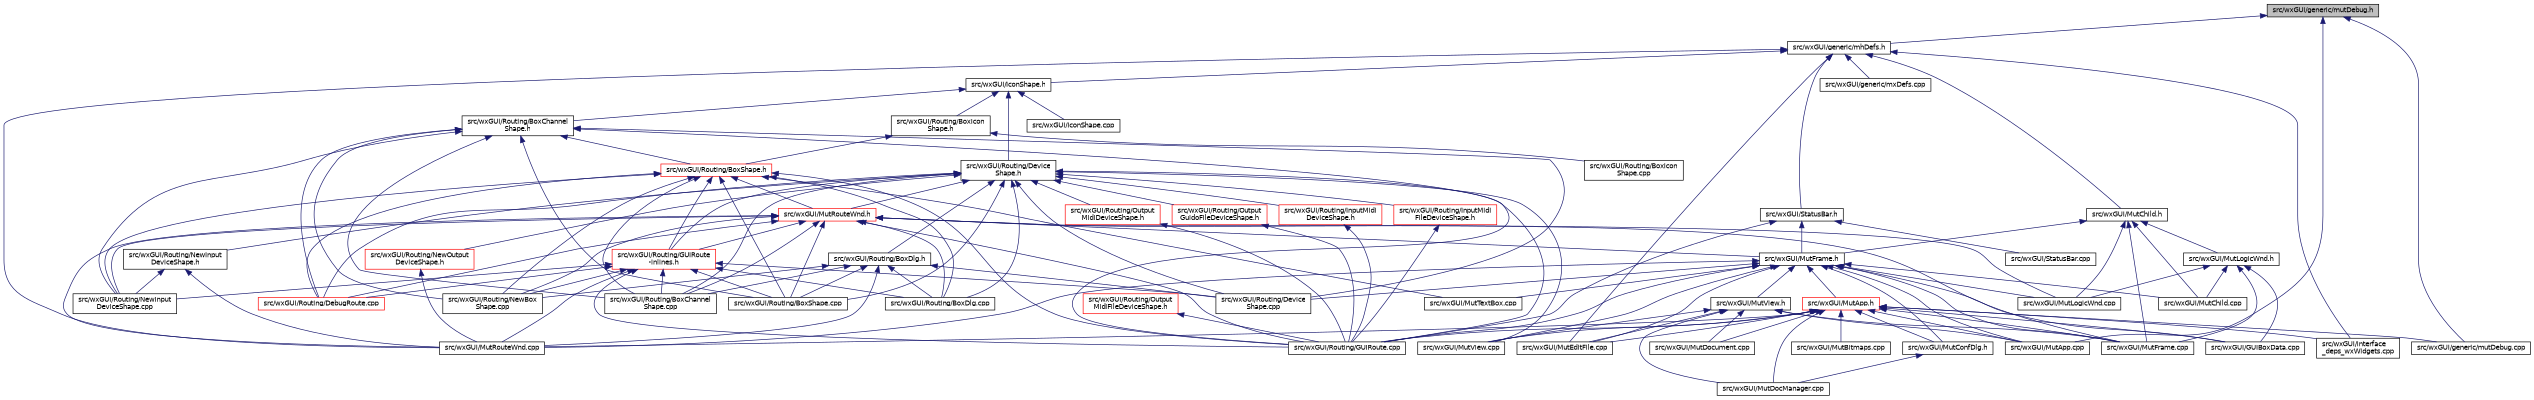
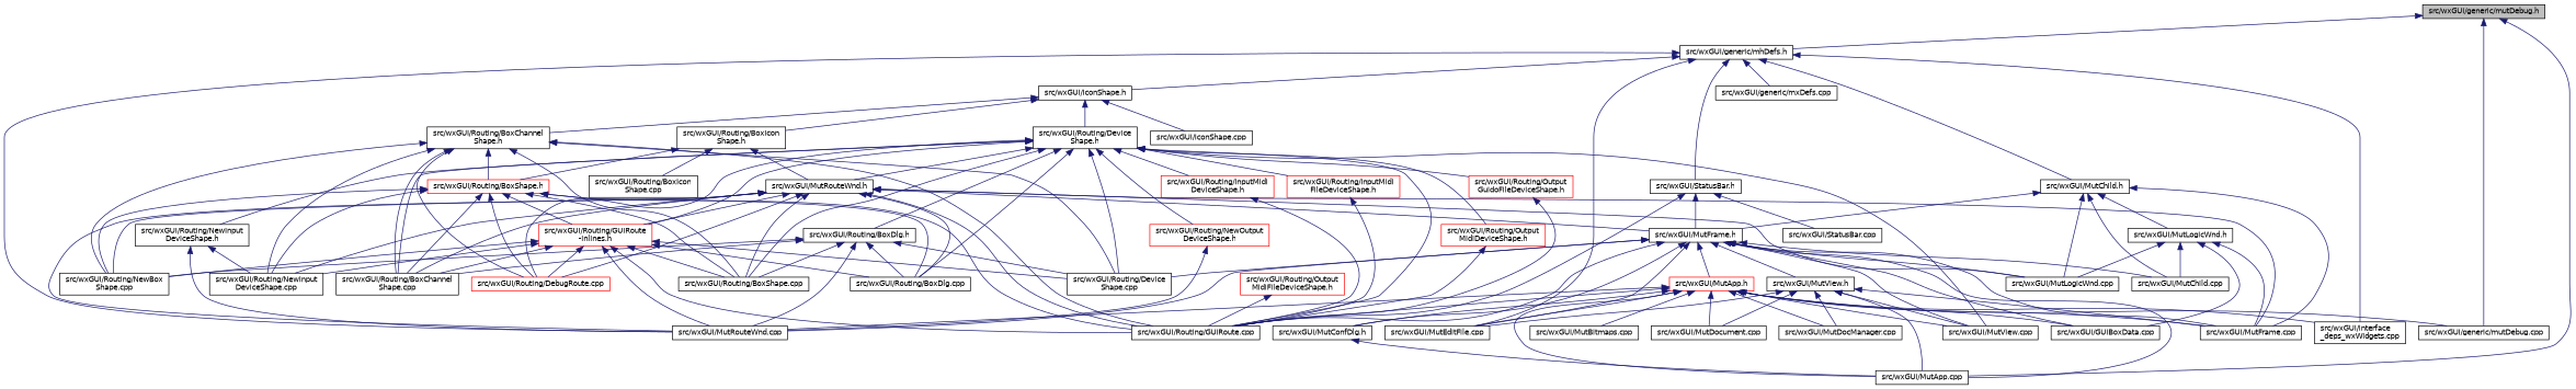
  digraph {
    fontname="DejaVu Sans"
    node [color=black fillcolor=white fontname="DejaVu Sans" fontsize=10 shape=record style=filled]
    edge [color=midnightblue dir=back fontname="DejaVu Sans" fontsize=10 labelfontname=Sans labelfontsize=10 style=solid]
    n1 [fillcolor=grey75 fontcolor=black height=0.2 label="src/wxGUI/generic/mutDebug.h" width=0.4]
    n2 [height=0.2 label="src/wxGUI/generic/mhDefs.h" width=0.4]
    n3 [height=0.2 label="src/wxGUI/generic/mutDebug.cpp" width=0.4]
    n4 [height=0.2 label="src/wxGUI/MutApp.cpp" width=0.4]
    n5 [height=0.2 label="src/wxGUI/MutChild.h" width=0.4]
    n6 [height=0.2 label="src/wxGUI/interface\l_deps_wxWidgets.cpp" width=0.4]
    n7 [height=0.2 label="src/wxGUI/MutEditFile.cpp" width=0.4]
    n8 [height=0.2 label="src/wxGUI/MutRouteWnd.cpp" width=0.4]
    n9 [height=0.2 label="src/wxGUI/IconShape.h" width=0.4]
    n10 [height=0.2 label="src/wxGUI/StatusBar.h" width=0.4]
    n11 [height=0.2 label="src/wxGUI/generic/mxDefs.cpp" width=0.4]
    n12 [height=0.2 label="src/wxGUI/MutFrame.cpp" width=0.4]
    n13 [height=0.2 label="src/wxGUI/MutFrame.h" width=0.4]
    n14 [height=0.2 label="src/wxGUI/MutChild.cpp" width=0.4]
    n15 [height=0.2 label="src/wxGUI/MutLogicWnd.cpp" width=0.4]
    n16 [height=0.2 label="src/wxGUI/MutLogicWnd.h" width=0.4]
    n17 [height=0.2 label="src/wxGUI/Routing/Device\lShape.h" width=0.4]
    n18 [height=0.2 label="src/wxGUI/Routing/BoxChannel\lShape.h" width=0.4]
    n19 [height=0.2 label="src/wxGUI/Routing/BoxIcon\lShape.h" width=0.4]
    n20 [height=0.2 label="src/wxGUI/IconShape.cpp" width=0.4]
    n21 [height=0.2 label="src/wxGUI/Routing/GUIRoute.cpp" width=0.4]
    n22 [height=0.2 label="src/wxGUI/StatusBar.cpp" width=0.4]
    n23 [color=red height=0.2 label="src/wxGUI/MutApp.h" width=0.4]
    n24 [height=0.2 label="src/wxGUI/GUIBoxData.cpp" width=0.4]
    n25 [height=0.2 label="src/wxGUI/MutConfDlg.h" width=0.4]
    n26 [height=0.2 label="src/wxGUI/MutView.cpp" width=0.4]
    n27 [height=0.2 label="src/wxGUI/MutView.h" width=0.4]
-   n28 [height=0.2 label="src/wxGUI/MutTextBox.cpp" width=0.4]
    n29 [height=0.2 label="src/wxGUI/Routing/Device\lShape.cpp" width=0.4]
    n30 [height=0.2 label="src/wxGUI/MutBitmaps.cpp" width=0.4]
    n31 [height=0.2 label="src/wxGUI/MutDocManager.cpp" width=0.4]
    n32 [height=0.2 label="src/wxGUI/MutDocument.cpp" width=0.4]
-   n33 [color=red height=0.2 label="src/wxGUI/MutRouteWnd.h" width=0.4]
+   n33 [height=0.2 label="src/wxGUI/MutRouteWnd.h" width=0.4]
    n34 [color=red height=0.2 label="src/wxGUI/Routing/GUIRoute\l-inlines.h" width=0.4]
    n35 [height=0.2 label="src/wxGUI/Routing/BoxChannel\lShape.cpp" width=0.4]
    n36 [height=0.2 label="src/wxGUI/Routing/BoxDlg.cpp" width=0.4]
    n37 [height=0.2 label="src/wxGUI/Routing/BoxShape.cpp" width=0.4]
    n38 [color=red height=0.2 label="src/wxGUI/Routing/DebugRoute.cpp" width=0.4]
    n39 [height=0.2 label="src/wxGUI/Routing/BoxDlg.h" width=0.4]
    n40 [height=0.2 label="src/wxGUI/Routing/NewInput\lDeviceShape.h" width=0.4]
    n41 [color=red height=0.2 label="src/wxGUI/Routing/NewOutput\lDeviceShape.h" width=0.4]
    n42 [color=red height=0.2 label="src/wxGUI/Routing/Output\lMidiDeviceShape.h" width=0.4]
    n43 [color=red height=0.2 label="src/wxGUI/Routing/Output\lGuidoFileDeviceShape.h" width=0.4]
    n44 [color=red height=0.2 label="src/wxGUI/Routing/InputMidi\lDeviceShape.h" width=0.4]
    n45 [color=red height=0.2 label="src/wxGUI/Routing/InputMidi\lFileDeviceShape.h" width=0.4]
    n46 [height=0.2 label="src/wxGUI/Routing/NewBox\lShape.cpp" width=0.4]
    n47 [height=0.2 label="src/wxGUI/Routing/NewInput\lDeviceShape.cpp" width=0.4]
    n48 [color=red height=0.2 label="src/wxGUI/Routing/BoxShape.h" width=0.4]
    n49 [height=0.2 label="src/wxGUI/Routing/BoxIcon\lShape.cpp" width=0.4]
    n50 [color=red height=0.2 label="src/wxGUI/Routing/Output\lMidiFileDeviceShape.h" width=0.4]
    n1 -> n2
    n1 -> n3
    n1 -> n4
    n2 -> n5
    n2 -> n6
    n2 -> n7
    n2 -> n8
    n2 -> n9
    n2 -> n10
    n2 -> n11
    n5 -> n12
    n5 -> n13
    n5 -> n14
    n5 -> n15
    n5 -> n16
    n9 -> n17
    n9 -> n18
    n9 -> n19
    n9 -> n20
    n10 -> n13
    n10 -> n21
    n10 -> n22
    n13 -> n4
    n13 -> n7
    n13 -> n8
    n13 -> n12
    n13 -> n14
    n13 -> n15
    n13 -> n21
    n13 -> n23
    n13 -> n24
    n13 -> n25
    n13 -> n26
    n13 -> n27
-   n13 -> n28
    n13 -> n29
    n16 -> n12
    n16 -> n14
    n16 -> n15
    n16 -> n24
    n17 -> n21
    n17 -> n26
    n17 -> n29
    n17 -> n33
    n17 -> n34
    n17 -> n35
    n17 -> n36
    n17 -> n37
    n17 -> n38
    n17 -> n39
    n17 -> n40
    n17 -> n41
    n17 -> n42
    n17 -> n43
    n17 -> n44
    n17 -> n45
    n18 -> n21
    n18 -> n29
    n18 -> n35
    n18 -> n37
    n18 -> n38
    n18 -> n46
    n18 -> n47
    n18 -> n48
    n19 -> n48
    n19 -> n49
    n23 -> n3
    n23 -> n4
    n23 -> n6
    n23 -> n7
    n23 -> n8
    n23 -> n12
    n23 -> n21
    n23 -> n24
    n23 -> n25
    n23 -> n26
    n23 -> n30
    n23 -> n31
    n23 -> n32
-   n25 -> n31
+   n25 -> n4
    n27 -> n4
    n27 -> n7
    n27 -> n12
    n27 -> n26
    n27 -> n31
    n27 -> n32
    n33 -> n8
    n33 -> n12
    n33 -> n13
    n33 -> n15
    n33 -> n21
    n33 -> n34
    n33 -> n35
    n33 -> n36
    n33 -> n37
    n33 -> n38
    n33 -> n46
    n33 -> n47
    n34 -> n8
    n34 -> n21
    n34 -> n29
    n34 -> n35
    n34 -> n36
    n34 -> n37
    n34 -> n38
    n34 -> n46
    n34 -> n47
    n39 -> n8
    n39 -> n29
    n39 -> n35
    n39 -> n36
    n39 -> n37
    n39 -> n46
    n40 -> n8
    n40 -> n47
    n41 -> n8
    n42 -> n21
    n43 -> n21
    n44 -> n21
    n45 -> n21
    n48 -> n21
-   n48 -> n28
-   n48 -> n33
+   n19 -> n33
    n48 -> n34
    n48 -> n35
    n48 -> n36
    n48 -> n37
    n48 -> n38
    n48 -> n46
    n48 -> n47
    n50 -> n21
  }
